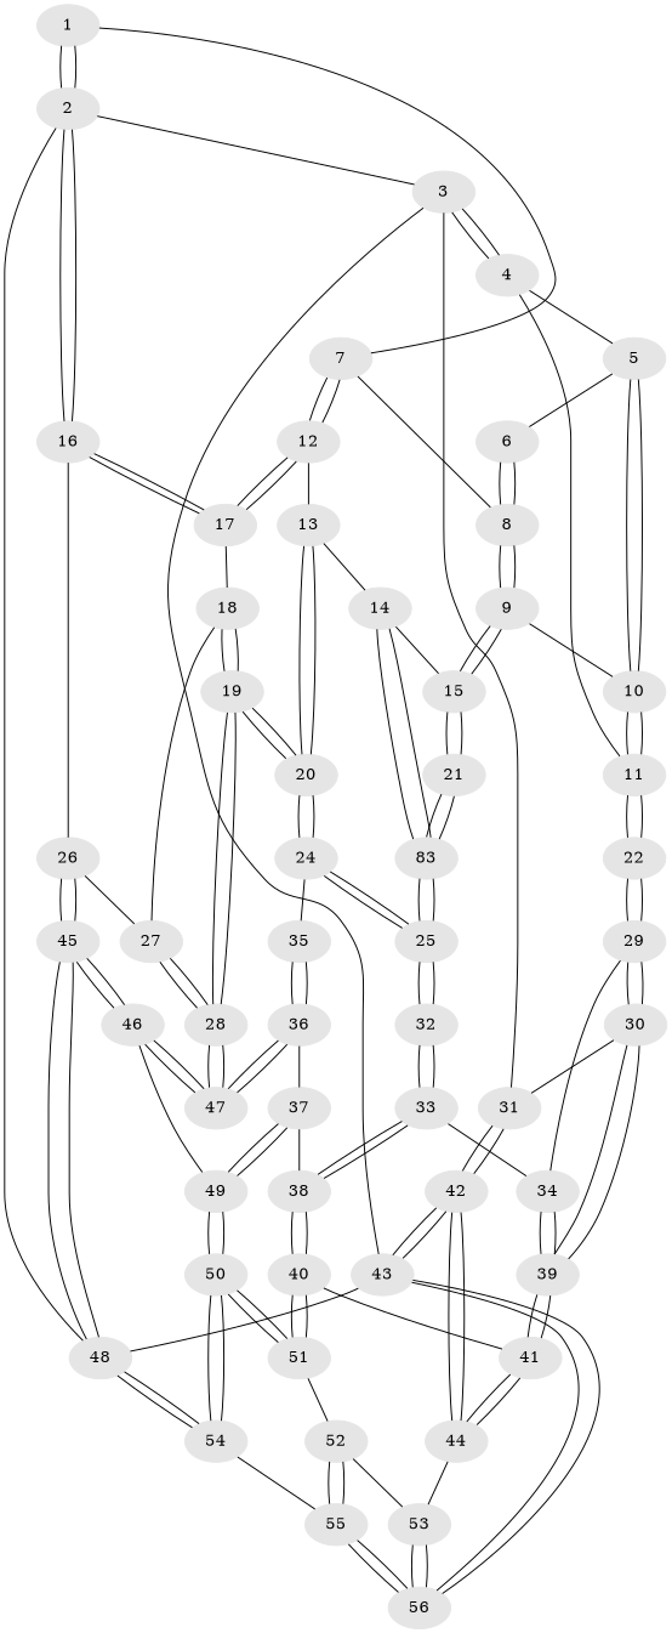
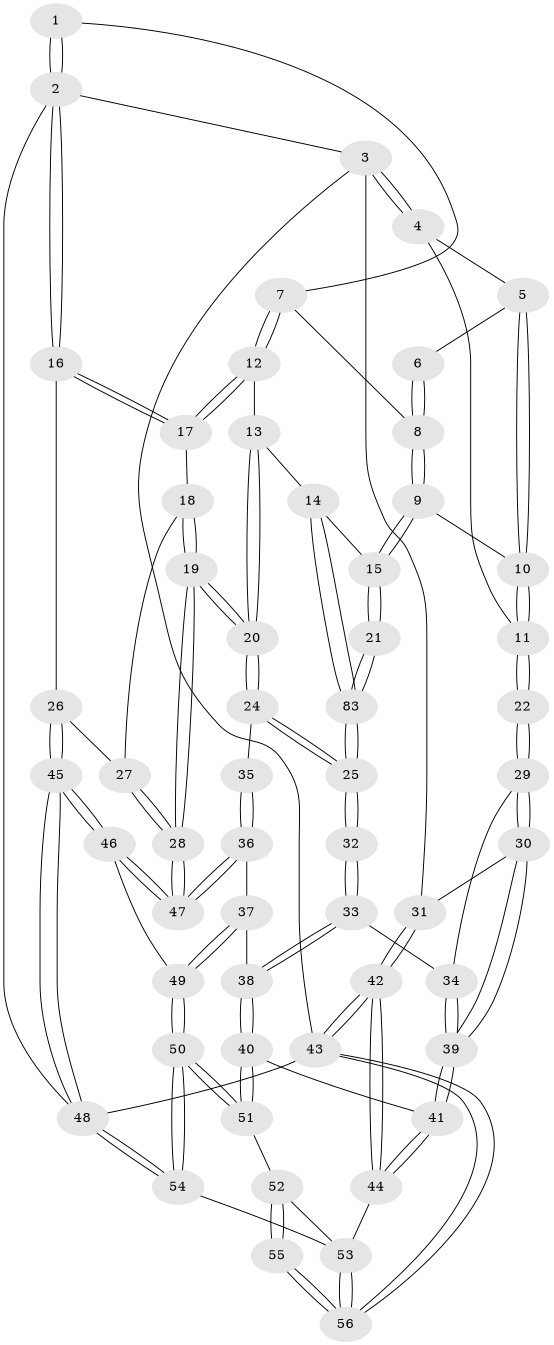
  graph {
    node [color=gray90 style=filled]
    1
    2
    7
    3
    16
    48
    8
    12
    4
    31
    43
    17
    26
    54
    5
    11
    42
    56
    6
    10
    22
    9
    13
    15
    21
    29
    14
    20
    18
    n30 [label=83]
    24
    25
    27
    45
    19
    28
    47
    35
    30
    34
    32
    36
    33
    46
    39
    41
    44
    38
    40
    37
    49
    50
    51
    52
    53
    55
    1 -- 2
    1 -- 2
    1 -- 7
    2 -- 3
    2 -- 16
    2 -- 16
    2 -- 48
    7 -- 8
    7 -- 12
    7 -- 12
    3 -- 4
    3 -- 4
    3 -- 31
    3 -- 43
    16 -- 17
    16 -- 17
    16 -- 26
    48 -- 54
    48 -- 54
    8 -- 9
    8 -- 9
    12 -- 17
    12 -- 17
    12 -- 13
    4 -- 5
    4 -- 11
    31 -- 42
    31 -- 42
    43 -- 48
    43 -- 56
    43 -- 56
    17 -- 18
    26 -- 27
    26 -- 45
    26 -- 45
-   54 -- 55
+   54 -- 53
    5 -- 6
    5 -- 10
    5 -- 10
    11 -- 22
    11 -- 22
    42 -- 43
    42 -- 43
    42 -- 44
    42 -- 44
    6 -- 8
    6 -- 8
    10 -- 11
    10 -- 11
    22 -- 29
    22 -- 29
    9 -- 10
    9 -- 15
    9 -- 15
    13 -- 14
    13 -- 20
    13 -- 20
    15 -- 21
    15 -- 21
    21 -- n30
    21 -- n30
    29 -- 30
    29 -- 30
    29 -- 34
    14 -- 15
    14 -- n30
    14 -- n30
    20 -- 24
    20 -- 24
    18 -- 27
    18 -- 19
    18 -- 19
    n30 -- 25
    n30 -- 25
    24 -- 25
    24 -- 25
    24 -- 35
    25 -- 32
    25 -- 32
    27 -- 28
    27 -- 28
    45 -- 48
    45 -- 48
    45 -- 46
    45 -- 46
    19 -- 20
    19 -- 20
    19 -- 28
    19 -- 28
    28 -- 47
    28 -- 47
    35 -- 36
    35 -- 36
    30 -- 31
    30 -- 39
    30 -- 39
    34 -- 39
    34 -- 39
    32 -- 33
    32 -- 33
    36 -- 47
    36 -- 47
    36 -- 37
    33 -- 34
    33 -- 38
    33 -- 38
    46 -- 47
    46 -- 47
    46 -- 49
    39 -- 41
    39 -- 41
    41 -- 44
    41 -- 44
    44 -- 53
    38 -- 40
    38 -- 40
    40 -- 41
    40 -- 51
    40 -- 51
    37 -- 38
    37 -- 49
    37 -- 49
    49 -- 50
    49 -- 50
    50 -- 54
    50 -- 54
    50 -- 51
    50 -- 51
    51 -- 52
    52 -- 53
    52 -- 55
    52 -- 55
    53 -- 56
    53 -- 56
    55 -- 56
    55 -- 56
  }
